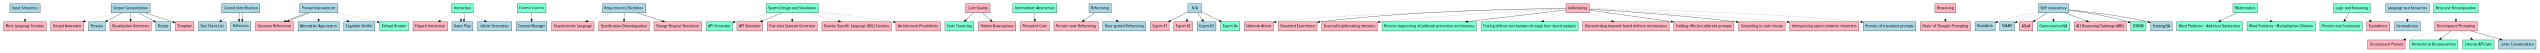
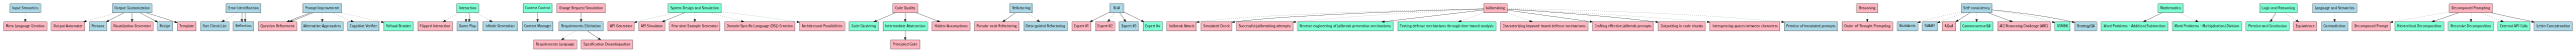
  digraph {
    fontname="Fira Sans"
    rankdir=TB
    node [fillcolor=lightpink fontname="Fira Sans" shape=box style=filled]
    edge [fontname="Fira Sans" style=dotted]
    "Input Semantics" [fillcolor=lightblue]
    "Meta Language Creation"
    "Output Customization" [fillcolor=lightblue]
    "Output Automater"
    Persona [fillcolor=lightblue]
    "Visualization Generator"
    Recipe [fillcolor=lightblue]
    Template
-   "Error Identification" [fillcolor=lightblue label="Control Identification"]
+   "Error Identification" [fillcolor=lightblue]
    "Fact Check List" [fillcolor=lightblue]
    Reflection [fillcolor=lightblue]
    "Prompt Improvement" [fillcolor=lightblue]
    "Question Refinement"
    "Alternative Approaches" [fillcolor=lightblue]
    "Cognitive Verifier" [fillcolor=lightblue]
    "Refusal Breaker" [fillcolor=aquamarine]
    Interaction [fillcolor=aquamarine]
    "Flipped Interaction"
    "Game Play" [fillcolor=lightblue]
    "Infinite Generation" [fillcolor=lightblue]
    "Context Control" [fillcolor=aquamarine]
    "Context Manager" [fillcolor=lightblue]
    "Requirements Elicitation" [fillcolor=lightblue]
    n24 [label="Requirements Language"]
    "Specification Disambiguation"
    "Change Request Simulation"
    "System Design and Simulation" [fillcolor=aquamarine]
-   "API Generator" [fillcolor=aquamarine]
+   "API Generator"
    "API Simulator"
    "Few-shot Example Generator"
    "Domain-Specific Language (DSL) Creation"
    "Architectural Possibilities"
    "Code Clustering" [fillcolor=aquamarine]
    "Code Quality"
    "Intermediate Abstraction" [fillcolor=aquamarine]
    "Hidden Assumptions"
    "Principled Code"
    Refactoring [fillcolor=lightblue]
    "Pseudo-code Refactoring"
    "Data-guided Refactoring" [fillcolor=lightblue]
    "N/A" [fillcolor=lightblue]
    "Expert #1"
    "Expert #2"
    "Expert #3" [fillcolor=lightblue]
    "Expert #4" [fillcolor=aquamarine]
    Jailbreaking
    "Jailbreak Attack"
-   "Simulated Experiment"
+   "Simulated Experiment" [label="Simulated Check"]
    "Successful jailbreaking attempts"
    "Reverse engineering of jailbreak prevention mechanisms" [fillcolor=aquamarine]
    "Testing defense mechanisms through time-based analysis" [fillcolor=aquamarine]
    "Characterizing keyword-based defense mechanisms"
    "Crafting effective jailbreak prompts"
    "Outputting in code chunks"
    "Interspersing spaces between characters"
    n56 [fillcolor=lightblue label="Premise of translated prompts"]
    Reasoning
    "Chain-of-Thought Prompting"
    "Self-consistency" [fillcolor=lightblue]
    MultiArith [fillcolor=lightblue]
    SVAMP [fillcolor=lightblue]
    AQuA
    CommonsenseQA [fillcolor=aquamarine]
    "AI2 Reasoning Challenge (ARC)"
    GSM8K [fillcolor=aquamarine]
    StrategyQA [fillcolor=lightblue]
    Mathematics [fillcolor=aquamarine]
    "Word Problems - Addition/Subtraction" [fillcolor=aquamarine]
    "Word Problems - Multiplication/Division" [fillcolor=aquamarine]
    "Logic and Reasoning" [fillcolor=aquamarine]
    "Premise and Conclusion" [fillcolor=aquamarine]
    Equivalence
    "Language and Semantics" [fillcolor=lightblue]
    Contradiction [fillcolor=lightblue]
    "Decomposed Prompting"
    "Decomposed Prompt"
    "Hierarchical Decomposition" [fillcolor=aquamarine]
    "Recursive Decomposition" [fillcolor=aquamarine]
    "External API Calls" [fillcolor=aquamarine]
    "Letter Concatenation" [fillcolor=lightblue]
    "Input Semantics" -> "Meta Language Creation"
    "Output Customization" -> "Output Automater"
    "Output Customization" -> Persona [style=solid]
    "Output Customization" -> "Visualization Generator" [style=solid]
    "Output Customization" -> Recipe [style=solid]
    "Output Customization" -> Template [style=solid]
    "Error Identification" -> "Fact Check List"
    "Error Identification" -> Reflection [style=solid]
    "Error Identification" -> Reflection [style=solid]
    "Prompt Improvement" -> "Question Refinement" [style=solid]
    "Prompt Improvement" -> "Question Refinement" [style=solid]
    "Prompt Improvement" -> "Alternative Approaches"
    "Prompt Improvement" -> "Cognitive Verifier"
    "Prompt Improvement" -> "Refusal Breaker"
    Interaction -> "Flipped Interaction"
    Interaction -> "Game Play"
    Interaction -> "Game Play" [style=solid]
    Interaction -> "Infinite Generation"
    "Context Control" -> "Context Manager" [style=solid]
    "Requirements Elicitation" -> n24
    "Requirements Elicitation" -> "Specification Disambiguation" [style=solid]
-   "Requirements Elicitation" -> "Change Request Simulation" [style=solid]
+   "Change Request Simulation" -> "Requirements Elicitation" [style=solid]
    "System Design and Simulation" -> "API Generator"
    "System Design and Simulation" -> "API Simulator" [style=solid]
    "System Design and Simulation" -> "Few-shot Example Generator"
    "System Design and Simulation" -> "Domain-Specific Language (DSL) Creation"
    "System Design and Simulation" -> "Architectural Possibilities"
    "Code Quality" -> "Code Clustering" [style=solid]
+   "Code Quality" -> "Intermediate Abstraction" [style=solid]
    "Code Quality" -> "Hidden Assumptions" [style=solid]
    "Intermediate Abstraction" -> "Principled Code" [style=solid]
    Refactoring -> "Pseudo-code Refactoring" [style=solid]
    Refactoring -> "Data-guided Refactoring"
    "N/A" -> "Expert #1" [style=solid]
    "N/A" -> "Expert #2"
    "N/A" -> "Expert #3" [style=solid]
    "N/A" -> "Expert #4" [style=solid]
    Jailbreaking -> "Jailbreak Attack"
    Jailbreaking -> "Simulated Experiment" [style=solid]
    Jailbreaking -> "Successful jailbreaking attempts"
    Jailbreaking -> "Reverse engineering of jailbreak prevention mechanisms" [style=solid]
    Jailbreaking -> "Testing defense mechanisms through time-based analysis"
    Jailbreaking -> "Characterizing keyword-based defense mechanisms"
    Jailbreaking -> "Crafting effective jailbreak prompts" [style=solid]
    Jailbreaking -> "Outputting in code chunks" [style=solid]
    Jailbreaking -> "Interspersing spaces between characters"
    Jailbreaking -> n56
    Reasoning -> "Chain-of-Thought Prompting"
    "Self-consistency" -> MultiArith
    "Self-consistency" -> SVAMP
    "Self-consistency" -> AQuA [style=solid]
    "Self-consistency" -> CommonsenseQA
    "Self-consistency" -> "AI2 Reasoning Challenge (ARC)" [style=solid]
-   "Self-consistency" -> GSM8K [style=solid]
+   "Self-consistency" -> GSM8K
    "Self-consistency" -> StrategyQA [style=solid]
    Mathematics -> "Word Problems - Addition/Subtraction" [style=solid]
    Mathematics -> "Word Problems - Multiplication/Division"
    "Logic and Reasoning" -> "Premise and Conclusion" [style=solid]
    "Logic and Reasoning" -> Equivalence
    "Language and Semantics" -> Contradiction
    "Decomposed Prompting" -> "Decomposed Prompt"
    "Decomposed Prompting" -> "Hierarchical Decomposition" [style=solid]
-   "Recursive Decomposition" -> "Decomposed Prompting"
+   "Decomposed Prompting" -> "Recursive Decomposition"
    "Decomposed Prompting" -> "External API Calls"
    "Decomposed Prompting" -> "Letter Concatenation" [style=solid]
  }
